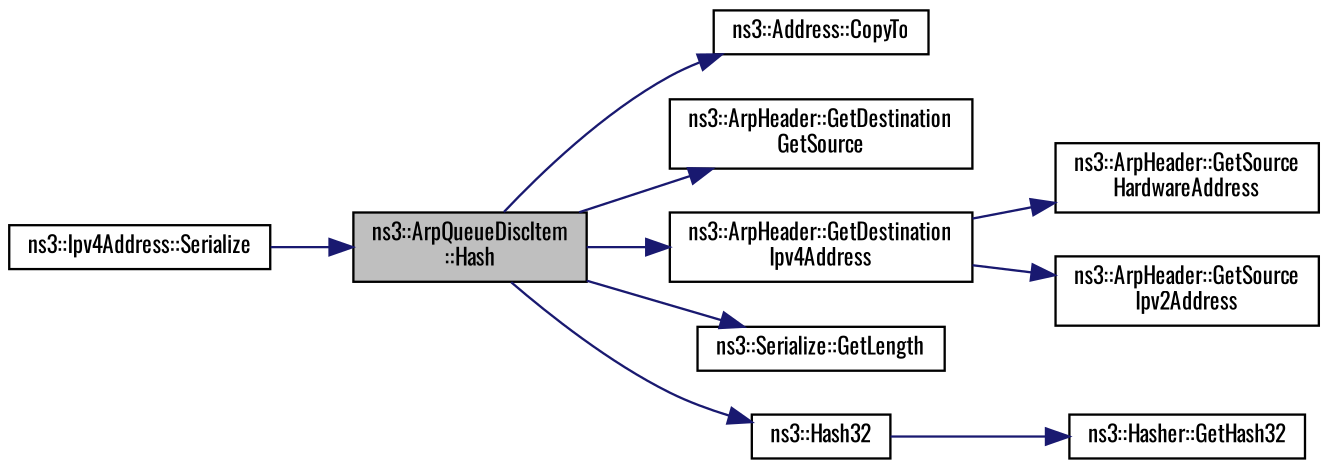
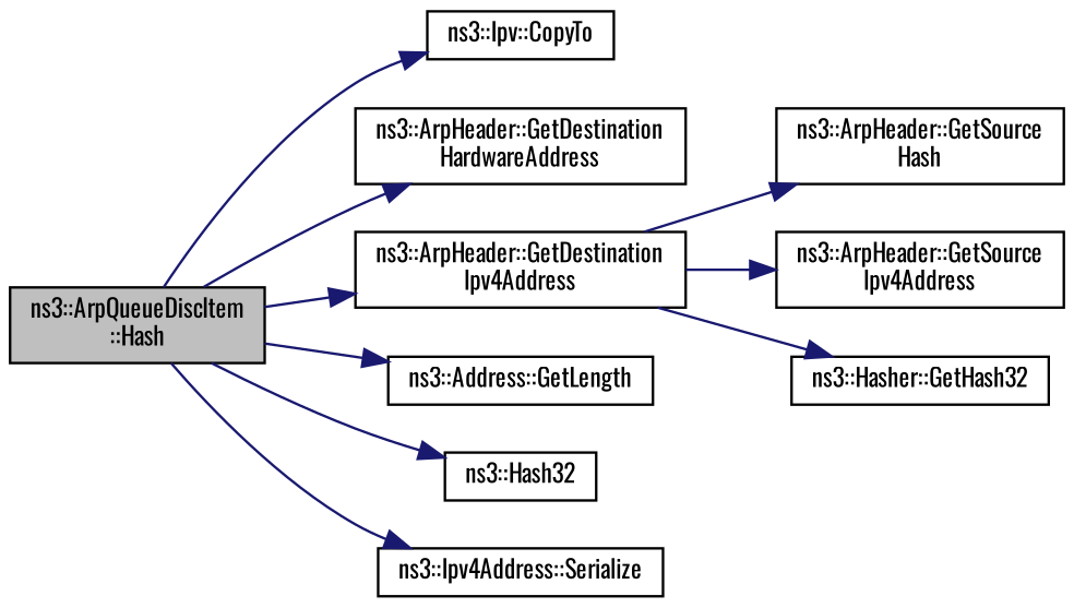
  digraph {
    fontname=Oswald
    rankdir=LR
    node [color=black fillcolor=white fontname=Oswald fontsize=10 shape=record style=filled]
    edge [color=midnightblue fontname=Oswald fontsize=10 labelfontname=Helvetica labelfontsize=10 style=solid]
    n1 [fillcolor=grey75 fontcolor=black height=0.2 label="ns3::ArpQueueDiscItem\l::Hash" width=0.4]
-   n2 [height=0.2 label="ns3::Address::CopyTo" width=0.4]
-   n3 [height=0.2 label="ns3::ArpHeader::GetDestination\lGetSource" width=0.4]
+   n2 [height=0.2 label="ns3::Ipv::CopyTo" width=0.4]
+   n3 [height=0.2 label="ns3::ArpHeader::GetDestination\lHardwareAddress" width=0.4]
    n4 [height=0.2 label="ns3::ArpHeader::GetDestination\lIpv4Address" width=0.4]
-   n5 [height=0.2 label="ns3::Serialize::GetLength" width=0.4]
+   n5 [height=0.2 label="ns3::Address::GetLength" width=0.4]
    n6 [height=0.2 label="ns3::Hash32" width=0.4]
    n7 [height=0.2 label="ns3::Ipv4Address::Serialize" width=0.4]
-   n8 [height=0.2 label="ns3::ArpHeader::GetSource\lHardwareAddress" width=0.4]
-   n9 [height=0.2 label="ns3::ArpHeader::GetSource\lIpv2Address" width=0.4]
+   n8 [height=0.2 label="ns3::ArpHeader::GetSource\lHash" width=0.4]
+   n9 [height=0.2 label="ns3::ArpHeader::GetSource\lIpv4Address" width=0.4]
    n10 [height=0.2 label="ns3::Hasher::GetHash32" width=0.4]
    n1 -> n2
    n1 -> n3
    n1 -> n4
    n1 -> n5
    n1 -> n6
-   n7 -> n1
+   n1 -> n7
    n4 -> n8
    n4 -> n9
-   n6 -> n10
+   n4 -> n10
  }
